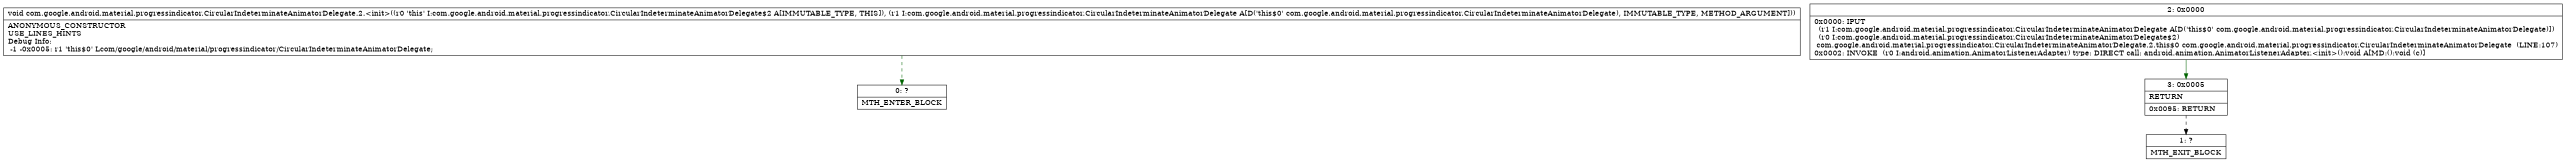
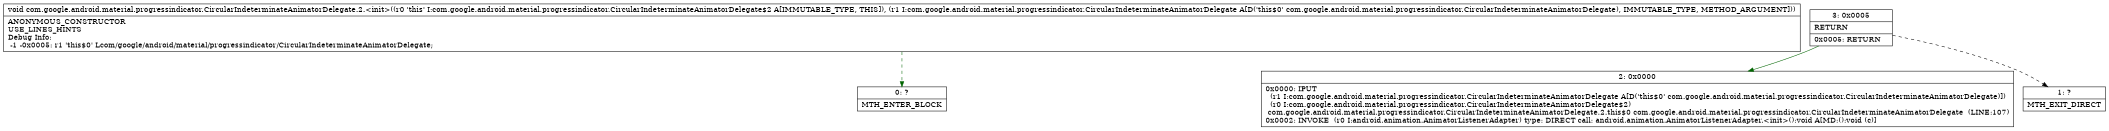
  digraph {
    node [shape=record]
    edge [color=darkgreen style=dashed]
    n1 [label="{0\:\ ?|MTH_ENTER_BLOCK\l}"]
    n2 [label="{2\:\ 0x0000|0x0000: IPUT  \l  (r1 I:com.google.android.material.progressindicator.CircularIndeterminateAnimatorDelegate A[D('this$0' com.google.android.material.progressindicator.CircularIndeterminateAnimatorDelegate)])\l  (r0 I:com.google.android.material.progressindicator.CircularIndeterminateAnimatorDelegate$2)\l com.google.android.material.progressindicator.CircularIndeterminateAnimatorDelegate.2.this$0 com.google.android.material.progressindicator.CircularIndeterminateAnimatorDelegate  (LINE:107)\l0x0002: INVOKE  (r0 I:android.animation.AnimatorListenerAdapter) type: DIRECT call: android.animation.AnimatorListenerAdapter.\<init\>():void A[MD:():void (c)]\l}"]
-   n3 [label="{3\:\ 0x0005|RETURN\l|0x0095: RETURN   \l}"]
-   n4 [label="{1\:\ ?|MTH_EXIT_BLOCK\l}"]
+   n3 [label="{3\:\ 0x0005|RETURN\l|0x0005: RETURN   \l}"]
+   n4 [label="{1\:\ ?|MTH_EXIT_DIRECT\l}"]
    n5 [label="{void com.google.android.material.progressindicator.CircularIndeterminateAnimatorDelegate.2.\<init\>((r0 'this' I:com.google.android.material.progressindicator.CircularIndeterminateAnimatorDelegate$2 A[IMMUTABLE_TYPE, THIS]), (r1 I:com.google.android.material.progressindicator.CircularIndeterminateAnimatorDelegate A[D('this$0' com.google.android.material.progressindicator.CircularIndeterminateAnimatorDelegate), IMMUTABLE_TYPE, METHOD_ARGUMENT]))  | ANONYMOUS_CONSTRUCTOR\lUSE_LINES_HINTS\lDebug Info:\l  \-1 \-0x0005: r1 'this$0' Lcom\/google\/android\/material\/progressindicator\/CircularIndeterminateAnimatorDelegate;\l}"]
-   n2 -> n3 [style=solid]
+   n3 -> n2 [style=solid]
    n3 -> n4 [color=black]
    n5 -> n1
  }
